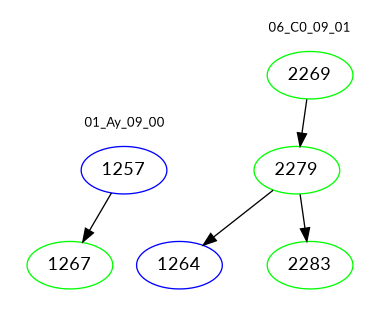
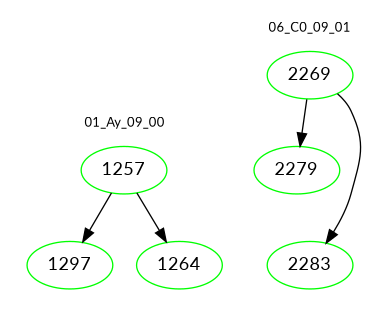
  digraph {
    fontname=Lato
    node [color=green fontname=Lato]
    edge [color=black fontname=Lato]
-   n1 [color=blue label=1257]
-   n2 [color=blue label=1264]
-   n3 [label=1267]
+   n1 [label=1257]
+   n2 [label=1264]
+   n3 [label=1297]
    n4 [label=2269]
    n5 [label=2279]
    n6 [label=2283]
    subgraph cluster_1 {
      color=white
      fontsize=10
      label="01_Ay_09_00"
      n1
      n2
      n3
    }
    subgraph cluster_2 {
      color=white
      fontsize=10
      label="06_C0_09_01"
      n4
      n5
      n6
    }
-   n5 -> n2
+   n1 -> n2
    n1 -> n3
    n4 -> n5
-   n5 -> n6
+   n4 -> n6
  }
